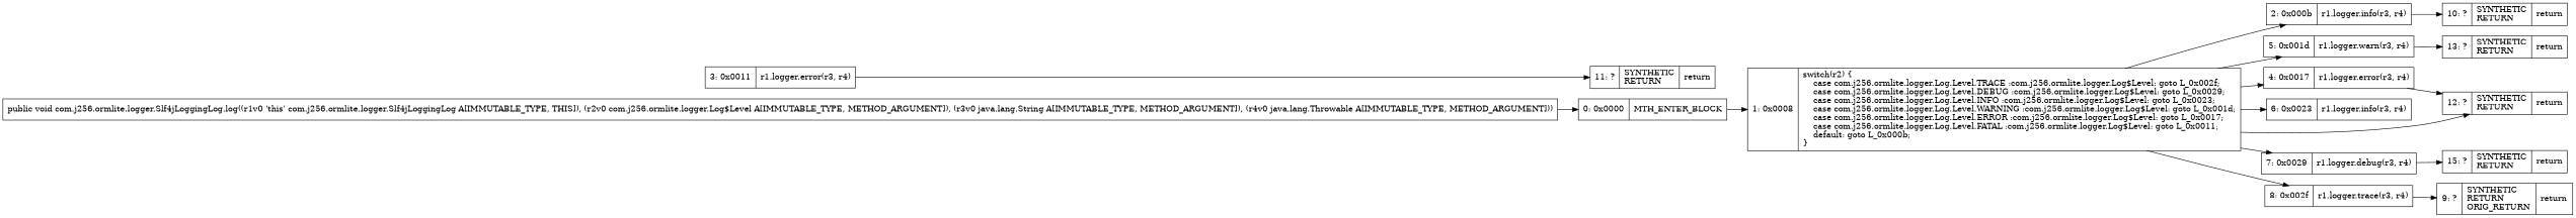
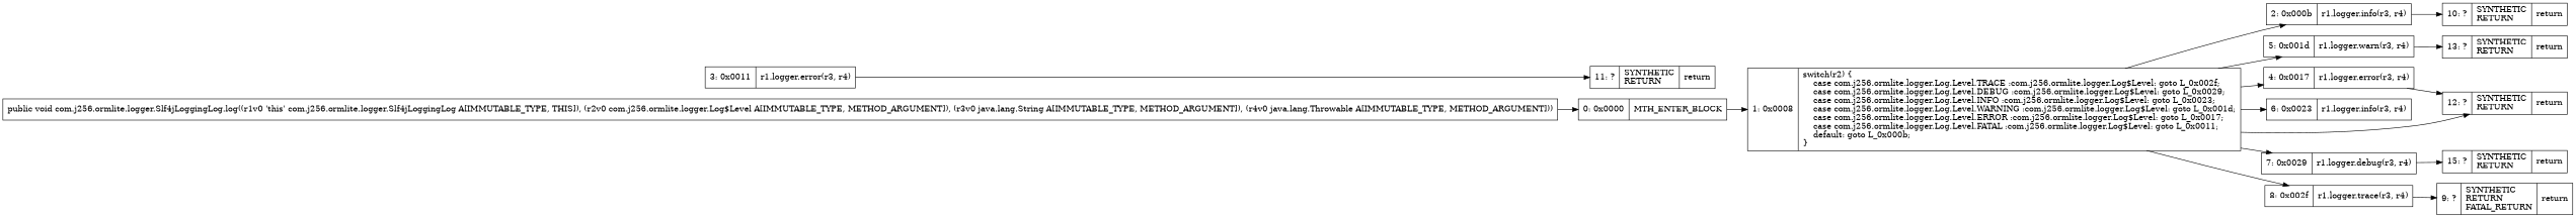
  digraph {
    rankdir=LR
    node [shape=record]
    n1 [label="{0\:\ 0x0000|MTH_ENTER_BLOCK\l}"]
    n2 [label="{1\:\ 0x0008|switch(r2) \{\l    case com.j256.ormlite.logger.Log.Level.TRACE :com.j256.ormlite.logger.Log$Level: goto L_0x002f;\l    case com.j256.ormlite.logger.Log.Level.DEBUG :com.j256.ormlite.logger.Log$Level: goto L_0x0029;\l    case com.j256.ormlite.logger.Log.Level.INFO :com.j256.ormlite.logger.Log$Level: goto L_0x0023;\l    case com.j256.ormlite.logger.Log.Level.WARNING :com.j256.ormlite.logger.Log$Level: goto L_0x001d;\l    case com.j256.ormlite.logger.Log.Level.ERROR :com.j256.ormlite.logger.Log$Level: goto L_0x0017;\l    case com.j256.ormlite.logger.Log.Level.FATAL :com.j256.ormlite.logger.Log$Level: goto L_0x0011;\l    default: goto L_0x000b;\l\}\l}"]
    n3 [label="{2\:\ 0x000b|r1.logger.info(r3, r4)\l}"]
    n4 [label="{4\:\ 0x0017|r1.logger.error(r3, r4)\l}"]
    n5 [label="{5\:\ 0x001d|r1.logger.warn(r3, r4)\l}"]
    n6 [label="{6\:\ 0x0023|r1.logger.info(r3, r4)\l}"]
    n7 [label="{7\:\ 0x0029|r1.logger.debug(r3, r4)\l}"]
    n8 [label="{8\:\ 0x002f|r1.logger.trace(r3, r4)\l}"]
    n9 [label="{12\:\ ?|SYNTHETIC\lRETURN\l|return\l}"]
    n10 [label="{10\:\ ?|SYNTHETIC\lRETURN\l|return\l}"]
    n11 [label="{3\:\ 0x0011|r1.logger.error(r3, r4)\l}"]
    n12 [label="{11\:\ ?|SYNTHETIC\lRETURN\l|return\l}"]
    n13 [label="{13\:\ ?|SYNTHETIC\lRETURN\l|return\l}"]
    n14 [label="{15\:\ ?|SYNTHETIC\lRETURN\l|return\l}"]
-   n15 [label="{9\:\ ?|SYNTHETIC\lRETURN\lORIG_RETURN\l|return\l}"]
+   n15 [label="{9\:\ ?|SYNTHETIC\lRETURN\lFATAL_RETURN\l|return\l}"]
    n16 [label="{public void com.j256.ormlite.logger.Slf4jLoggingLog.log((r1v0 'this' com.j256.ormlite.logger.Slf4jLoggingLog A[IMMUTABLE_TYPE, THIS]), (r2v0 com.j256.ormlite.logger.Log$Level A[IMMUTABLE_TYPE, METHOD_ARGUMENT]), (r3v0 java.lang.String A[IMMUTABLE_TYPE, METHOD_ARGUMENT]), (r4v0 java.lang.Throwable A[IMMUTABLE_TYPE, METHOD_ARGUMENT])) }"]
    n1 -> n2
    n2 -> n3
    n2 -> n4
    n2 -> n5
    n2 -> n6
    n2 -> n7
    n2 -> n8
    n2 -> n9
    n3 -> n10
    n4 -> n9
    n5 -> n13
    n7 -> n14
    n8 -> n15
    n11 -> n12
    n16 -> n1
  }
